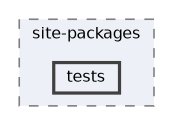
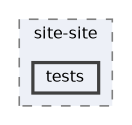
  digraph {
    compound=true
    n1 [color=grey25 fillcolor="#edf0f7" fontname=Helvetica fontsize=10 height=0.2 label=tests shape=box style="filled,bold" width=0.4]
    subgraph cluster_1 {
      bgcolor="#edf0f7"
      fontname=Helvetica
      fontsize=10
-     label="site-packages"
+     label="site-site"
      pencolor=grey50
      style="filled,dashed"
      n1
    }
  }
